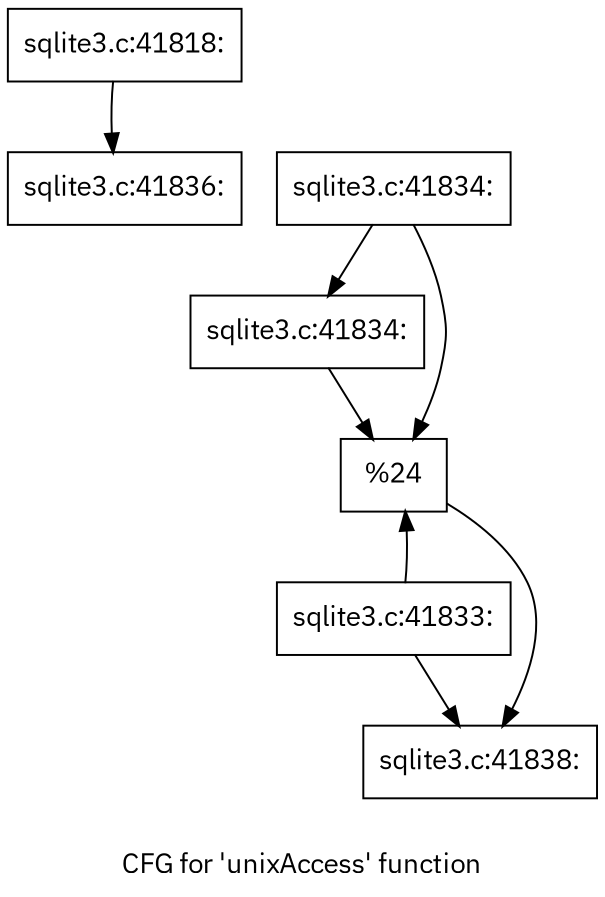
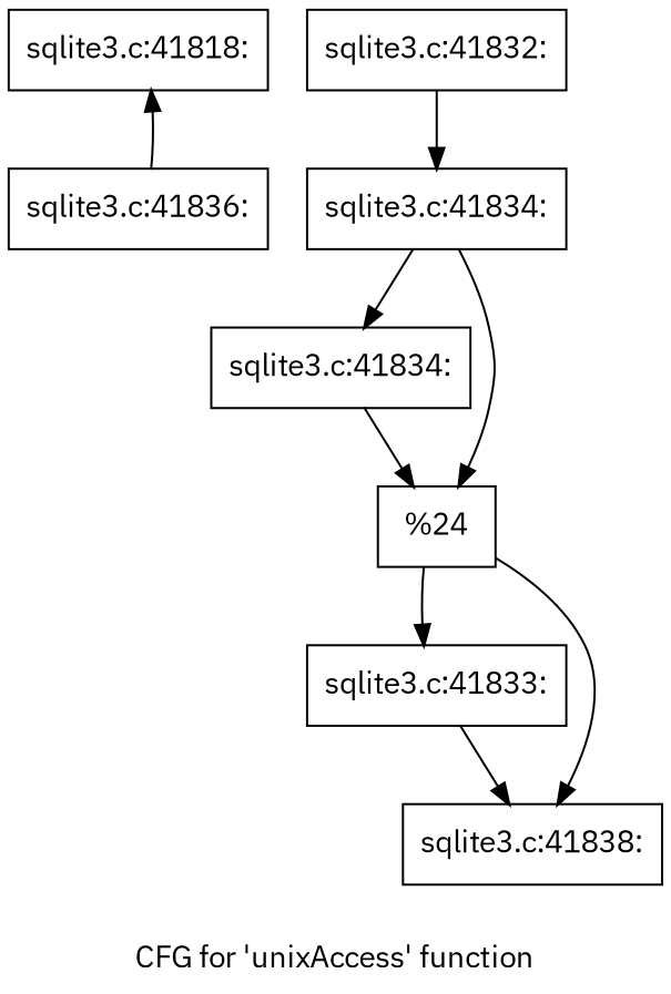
  digraph {
    fontname="IBM Plex Sans"
    label="CFG for 'unixAccess' function"
    node [fontname="IBM Plex Sans" shape=record]
    edge [fontname="IBM Plex Sans"]
    n1 [label="{sqlite3.c:41818:}"]
    n2 [label="{sqlite3.c:41836:}"]
+   n3 [label="{sqlite3.c:41832:}"]
    n4 [label="{sqlite3.c:41834:}"]
    n5 [label="{sqlite3.c:41834:}"]
    n6 [label="{%24}"]
    n7 [label="{sqlite3.c:41833:}"]
    n8 [label="{sqlite3.c:41838:}"]
-   n1 -> n2
+   n2 -> n1
+   n3 -> n4
    n4 -> n5
    n4 -> n6
    n5 -> n6
-   n7 -> n6
+   n6 -> n7
    n6 -> n8
    n7 -> n8
  }
